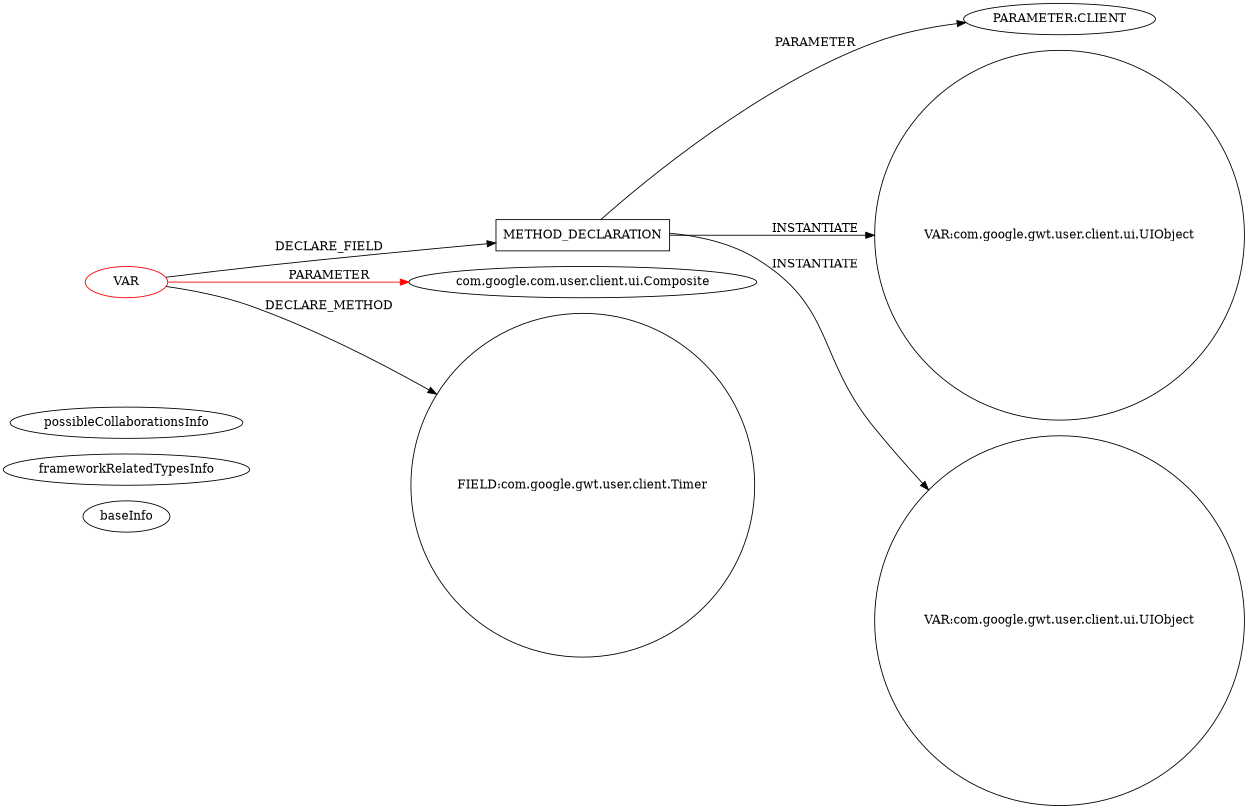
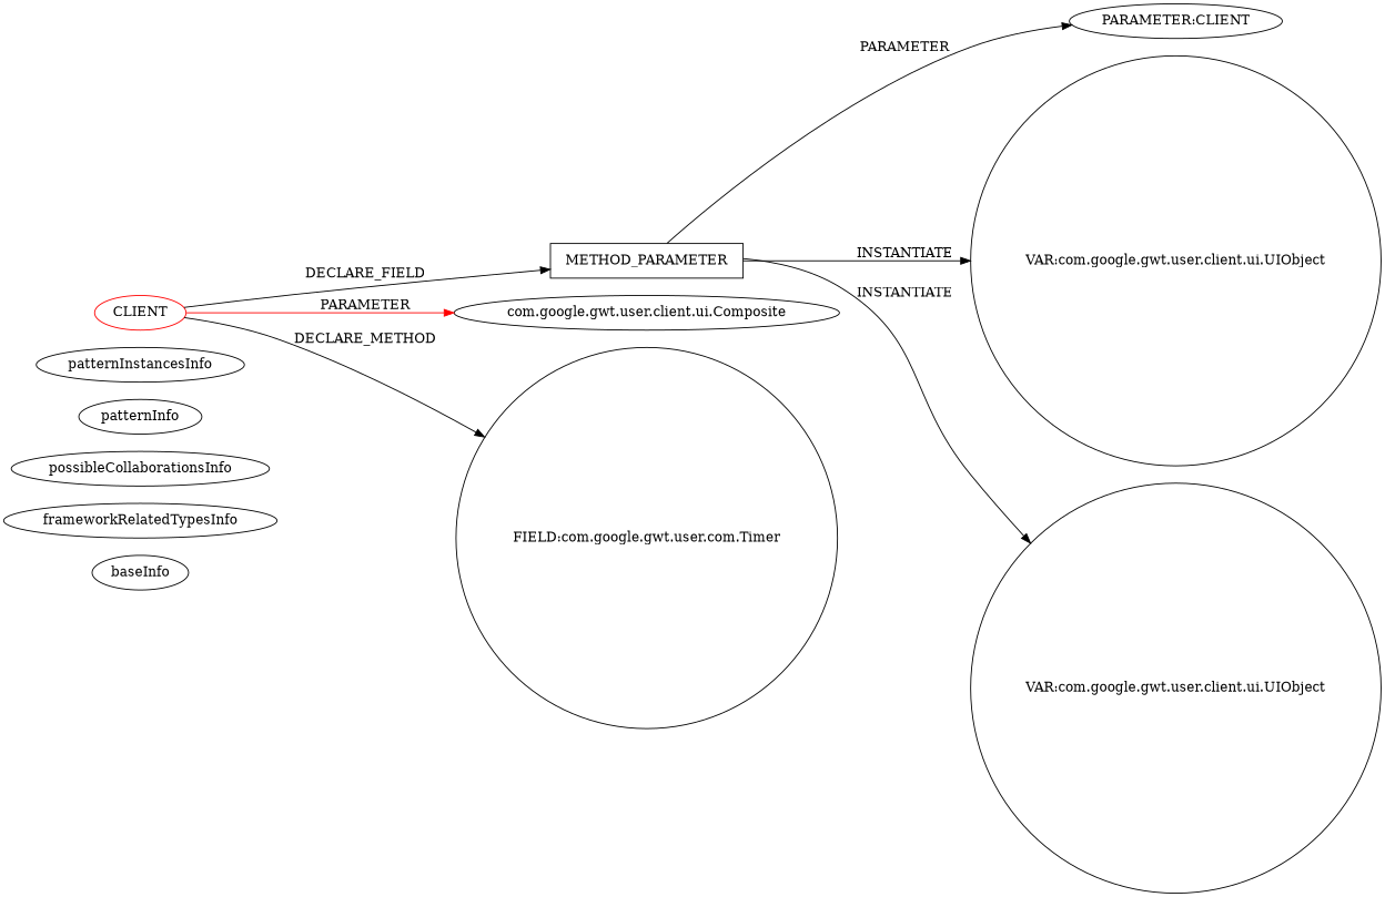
  digraph {
    rankdir=LR
    node [isFrameworkType=false]
    baseInfo [category=pattern graphId=18 isAnonymous=false possibleRelation=false isFrameworkType=""]
    frameworkRelatedTypesInfo [0="com.google.gwt.user.client.ui.Composite" isFrameworkType=""]
    possibleCollaborationsInfo [isFrameworkType=""]
+   patternInfo [frequency=2.0 patternRootClient=0 isFrameworkType=""]
+   patternInstancesInfo [0="WSDOT-WSDOT-Search-GWT~/WSDOT-WSDOT-Search-GWT/WSDOT-Search-GWT-master/src/gov/wa/wsdot/search/client/SearchWidget.java~SearchWidget~449" 1="vlapan-PhotoBank~/vlapan-PhotoBank/PhotoBank-master/src/com/vlapan/gwt/photobank/client/ui/NotificationPanel.java~NotificationPanel~4614" isFrameworkType=""]
    n6 [label="PARAMETER:CLIENT" vertexType=PARAMETER_DECLARATION]
-   n7 [label=METHOD_DECLARATION shape=box vertexType=CLIENT_METHOD_DECLARATION]
+   n7 [label=METHOD_PARAMETER shape=box vertexType=CLIENT_METHOD_DECLARATION]
    n8 [label="VAR:com.google.gwt.user.client.ui.UIObject" shape=circle vertexType=VARIABLE_EXPRESION]
    n9 [label="VAR:com.google.gwt.user.client.ui.UIObject" shape=circle vertexType=VARIABLE_EXPRESION]
-   n10 [color=red label=VAR vertexType=ROOT_CLIENT_CLASS_DECLARATION]
-   n11 [label="com.google.com.user.client.ui.Composite" vertexType=FRAMEWORK_CLASS_TYPE]
-   n12 [label="FIELD:com.google.gwt.user.client.Timer" shape=circle vertexType=FIELD_DECLARATION]
+   n10 [color=red label=CLIENT vertexType=ROOT_CLIENT_CLASS_DECLARATION]
+   n11 [label="com.google.gwt.user.client.ui.Composite" vertexType=FRAMEWORK_CLASS_TYPE]
+   n12 [label="FIELD:com.google.gwt.user.com.Timer" shape=circle vertexType=FIELD_DECLARATION]
    n7 -> n6 [label=PARAMETER]
    n7 -> n8 [label=INSTANTIATE]
    n7 -> n9 [label=INSTANTIATE]
    n10 -> n7 [label=DECLARE_FIELD]
    n10 -> n11 [color=red label=PARAMETER]
    n10 -> n12 [label=DECLARE_METHOD]
  }
